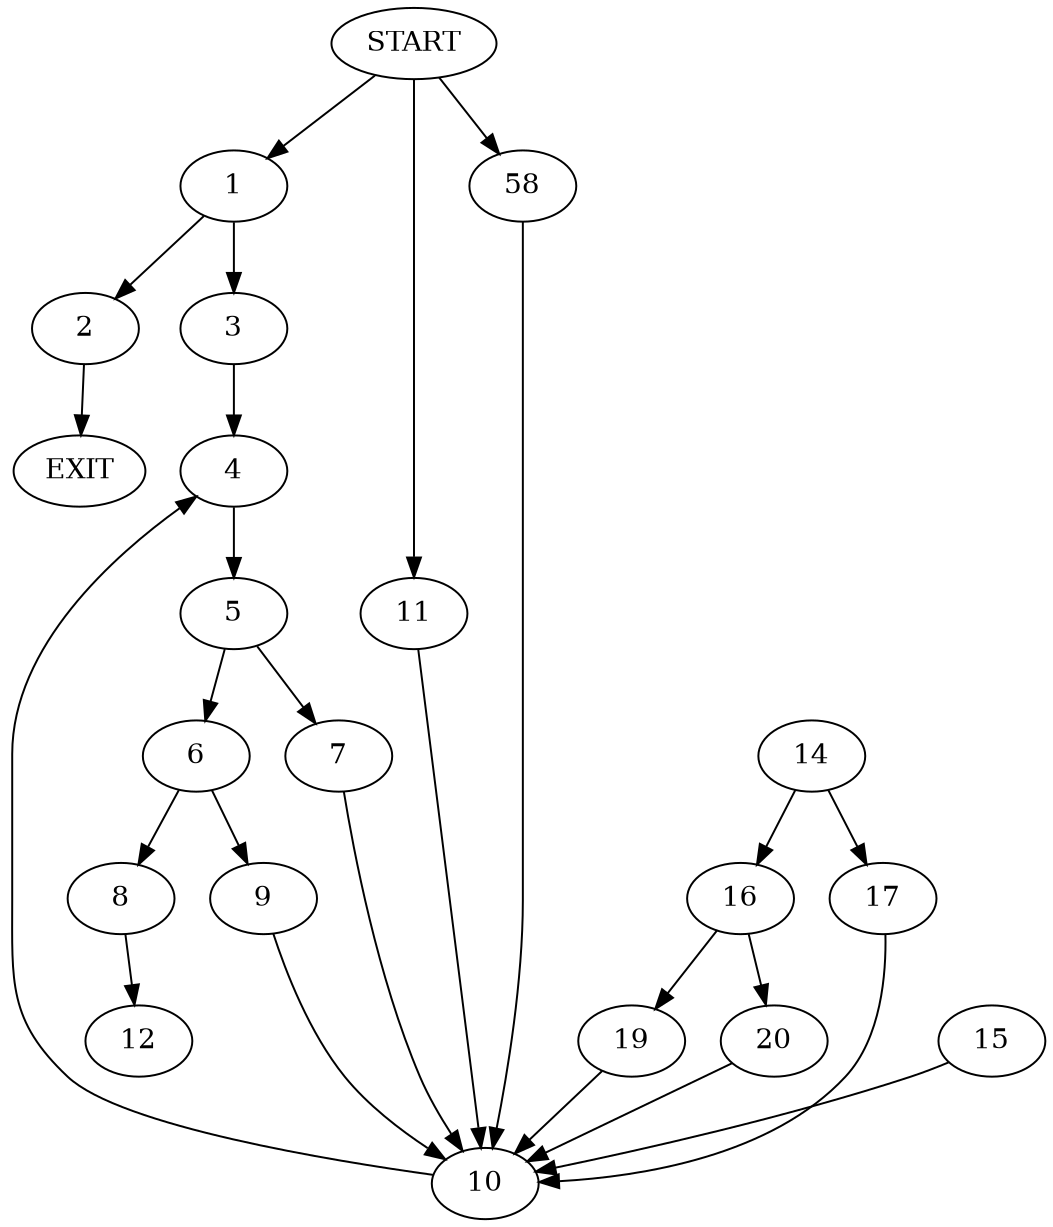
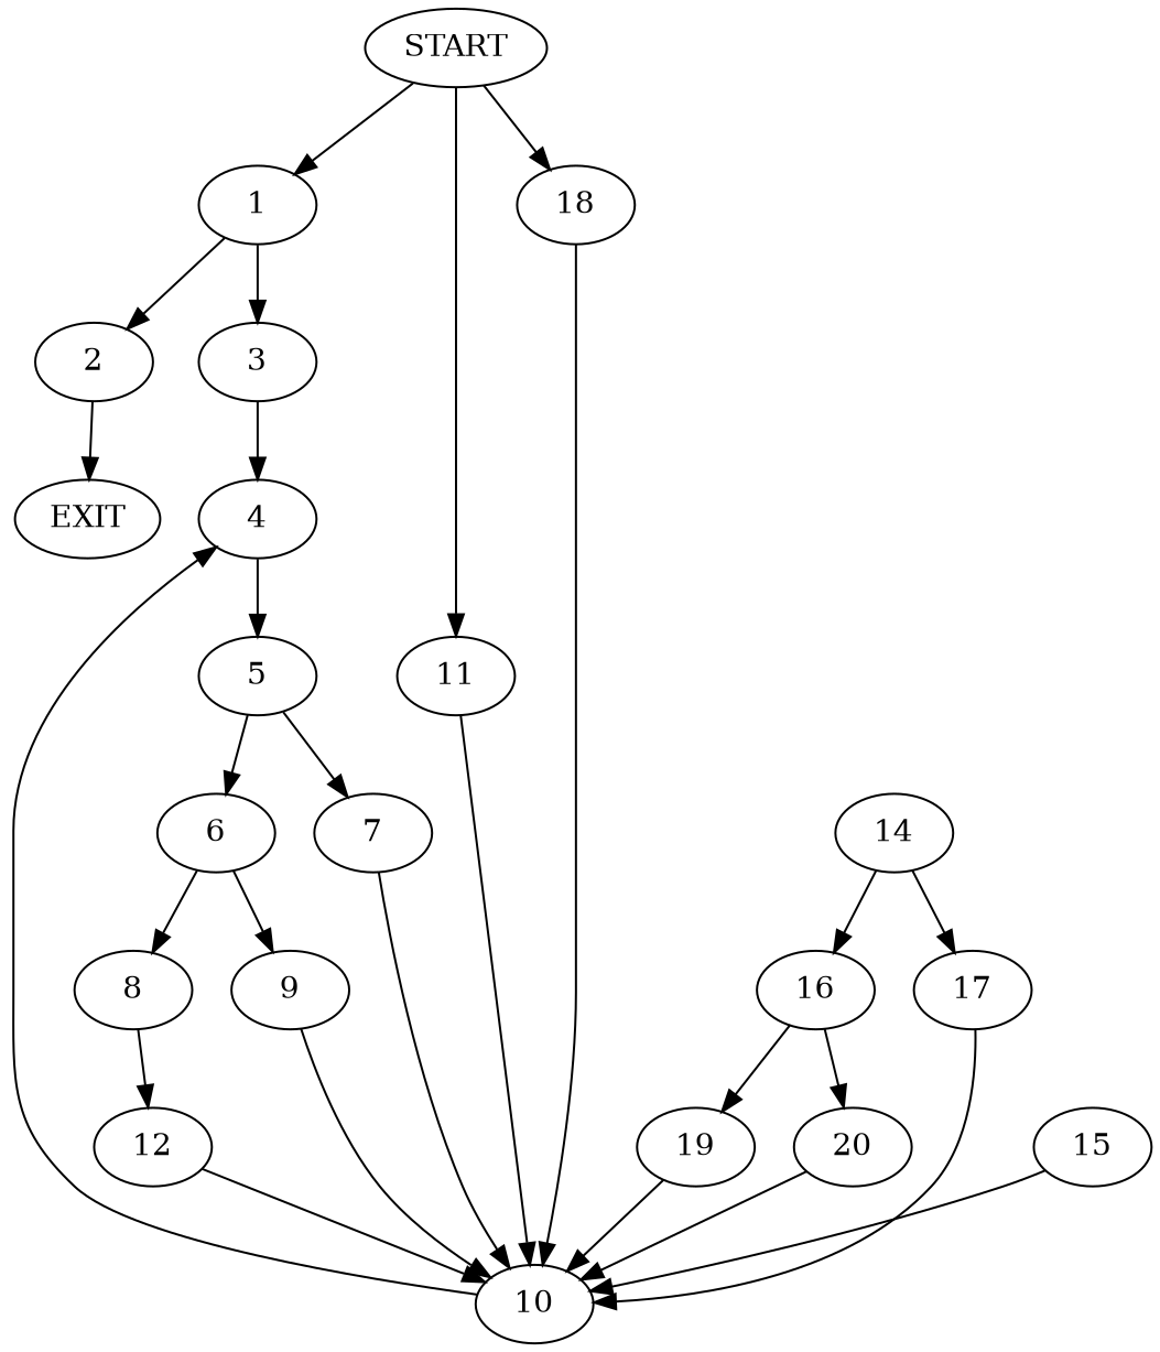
  digraph {
    n1 [label=START]
    1
    11
-   18 [label=58]
+   18
    2
    3
    10
    n8 [label=EXIT]
    4
    5
    6
    7
    8
    9
    12
    14
    16
    17
    15
    19
    20
    n1 -> 1
    n1 -> 11
    n1 -> 18
    1 -> 2
    1 -> 3
    11 -> 10
    18 -> 10
    2 -> n8
    3 -> 4
    10 -> 4
    4 -> 5
    5 -> 6
    5 -> 7
    6 -> 8
    6 -> 9
    7 -> 10
    8 -> 12
    9 -> 10
+   12 -> 10
    14 -> 16
    14 -> 17
    16 -> 19
    16 -> 20
    17 -> 10
    15 -> 10
    19 -> 10
    20 -> 10
  }
